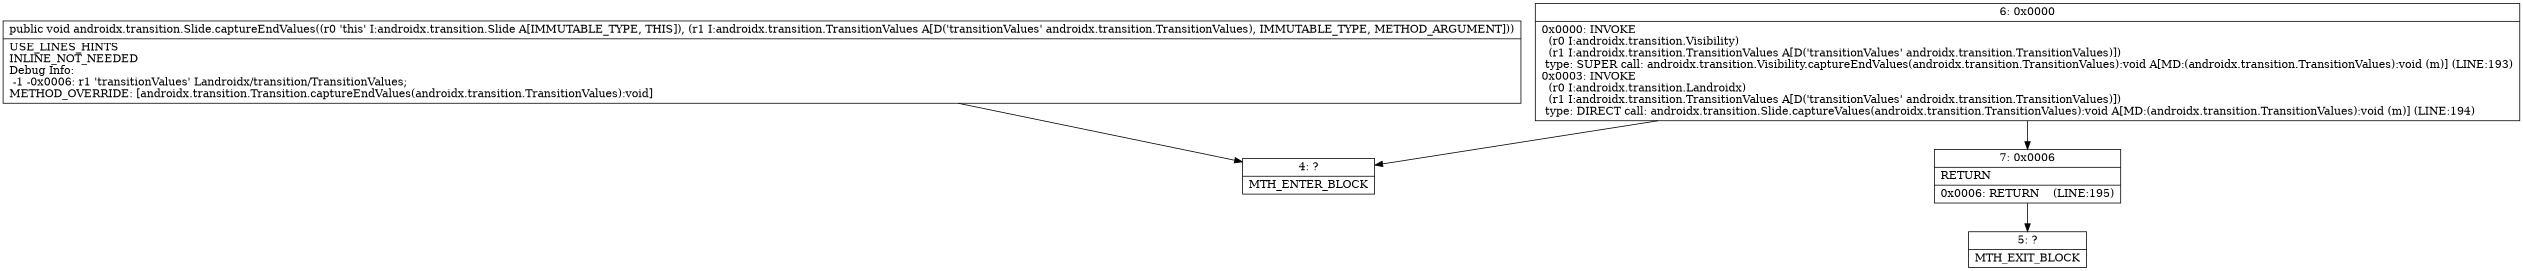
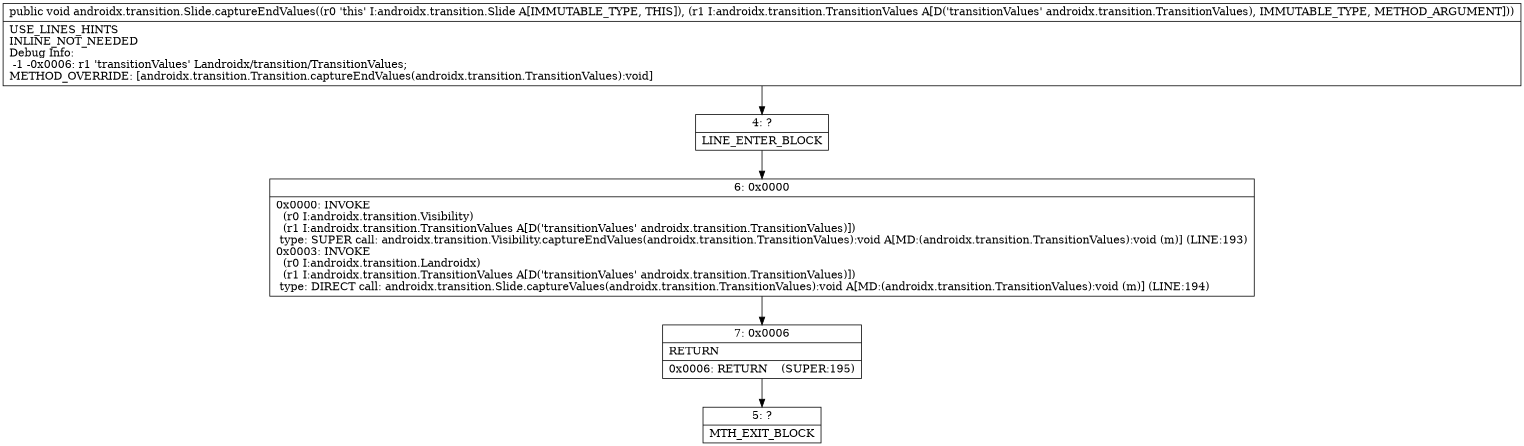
  digraph {
    node [shape=record]
-   n1 [label="{4\:\ ?|MTH_ENTER_BLOCK\l}"]
+   n1 [label="{4\:\ ?|LINE_ENTER_BLOCK\l}"]
    n2 [label="{6\:\ 0x0000|0x0000: INVOKE  \l  (r0 I:androidx.transition.Visibility)\l  (r1 I:androidx.transition.TransitionValues A[D('transitionValues' androidx.transition.TransitionValues)])\l type: SUPER call: androidx.transition.Visibility.captureEndValues(androidx.transition.TransitionValues):void A[MD:(androidx.transition.TransitionValues):void (m)] (LINE:193)\l0x0003: INVOKE  \l  (r0 I:androidx.transition.Landroidx)\l  (r1 I:androidx.transition.TransitionValues A[D('transitionValues' androidx.transition.TransitionValues)])\l type: DIRECT call: androidx.transition.Slide.captureValues(androidx.transition.TransitionValues):void A[MD:(androidx.transition.TransitionValues):void (m)] (LINE:194)\l}"]
-   n3 [label="{7\:\ 0x0006|RETURN\l|0x0006: RETURN    (LINE:195)\l}"]
+   n3 [label="{7\:\ 0x0006|RETURN\l|0x0006: RETURN    (SUPER:195)\l}"]
    n4 [label="{5\:\ ?|MTH_EXIT_BLOCK\l}"]
    n5 [label="{public void androidx.transition.Slide.captureEndValues((r0 'this' I:androidx.transition.Slide A[IMMUTABLE_TYPE, THIS]), (r1 I:androidx.transition.TransitionValues A[D('transitionValues' androidx.transition.TransitionValues), IMMUTABLE_TYPE, METHOD_ARGUMENT]))  | USE_LINES_HINTS\lINLINE_NOT_NEEDED\lDebug Info:\l  \-1 \-0x0006: r1 'transitionValues' Landroidx\/transition\/TransitionValues;\lMETHOD_OVERRIDE: [androidx.transition.Transition.captureEndValues(androidx.transition.TransitionValues):void]\l}"]
-   n2 -> n1
+   n1 -> n2
    n2 -> n3
    n3 -> n4
    n5 -> n1
  }
